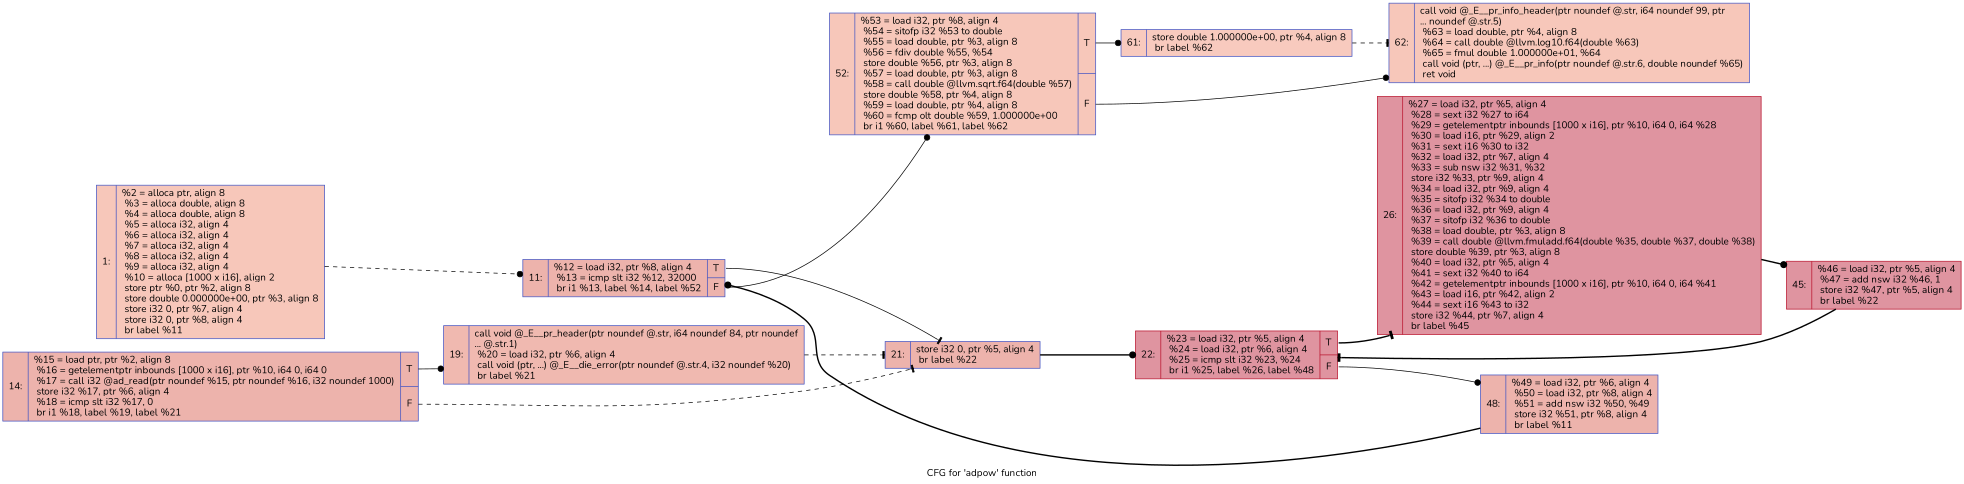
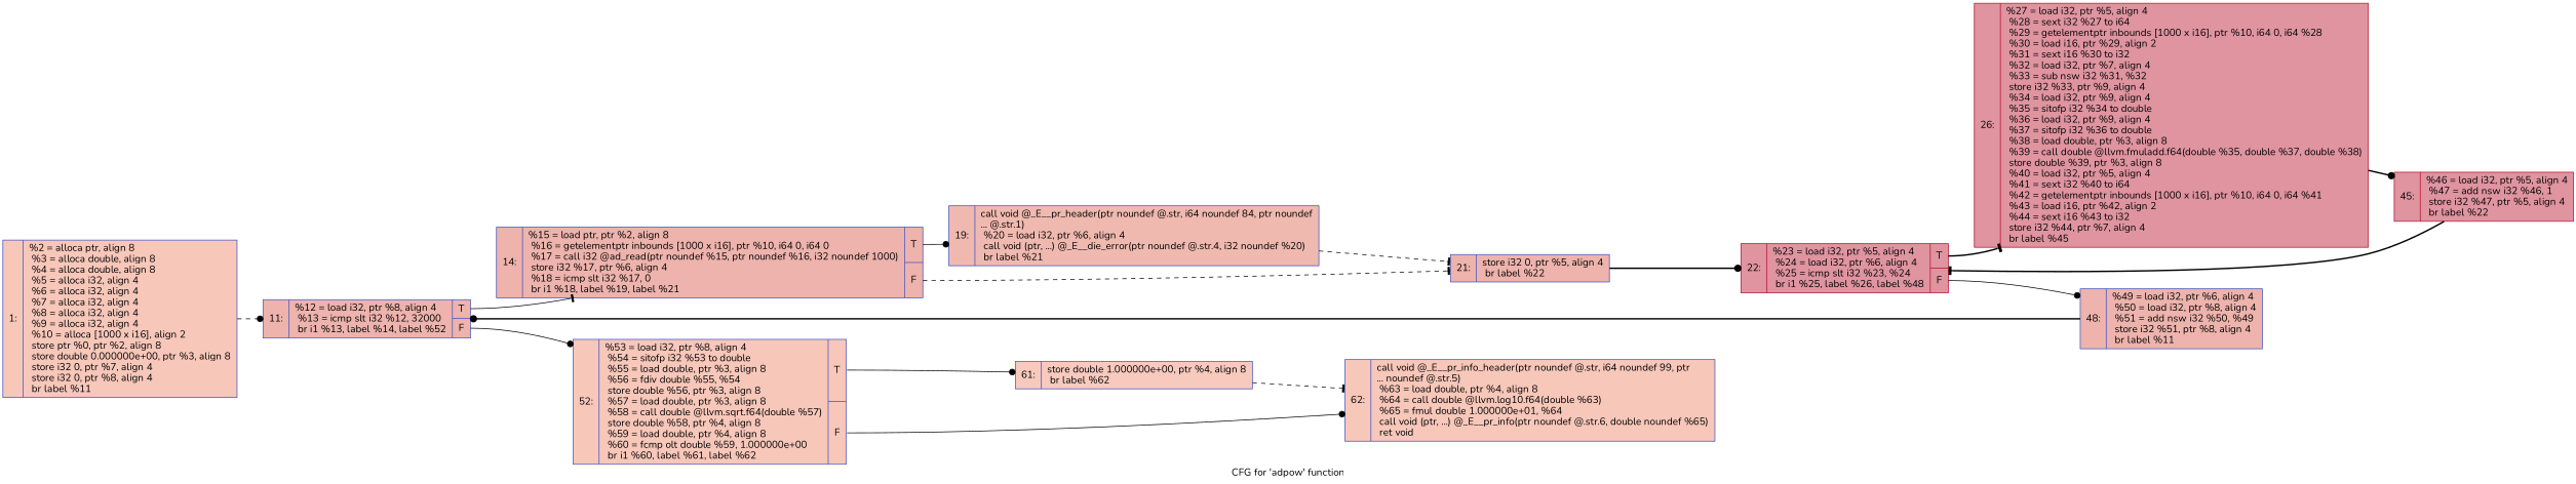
  digraph {
    fontname=Nunito
    label="CFG for 'adpow' function"
    rankdir=LR
    node [color="#3d50c3ff" fillcolor="#d6524470" fontname=Nunito shape=record style=filled]
    edge [arrowhead=dot fontname=Nunito style=solid]
    n1 [fillcolor="#ec7f6370" label="{1:\l|  %2 = alloca ptr, align 8\l  %3 = alloca double, align 8\l  %4 = alloca double, align 8\l  %5 = alloca i32, align 4\l  %6 = alloca i32, align 4\l  %7 = alloca i32, align 4\l  %8 = alloca i32, align 4\l  %9 = alloca i32, align 4\l  %10 = alloca [1000 x i16], align 2\l  store ptr %0, ptr %2, align 8\l  store double 0.000000e+00, ptr %3, align 8\l  store i32 0, ptr %7, align 4\l  store i32 0, ptr %8, align 4\l  br label %11\l}"]
    n2 [label="{11:\l|  %12 = load i32, ptr %8, align 4\l  %13 = icmp slt i32 %12, 32000\l  br i1 %13, label %14, label %52\l|{<s0>T|<s1>F}}"]
    n3 [label="{14:\l|  %15 = load ptr, ptr %2, align 8\l  %16 = getelementptr inbounds [1000 x i16], ptr %10, i64 0, i64 0\l  %17 = call i32 @ad_read(ptr noundef %15, ptr noundef %16, i32 noundef 1000)\l  store i32 %17, ptr %6, align 4\l  %18 = icmp slt i32 %17, 0\l  br i1 %18, label %19, label %21\l|{<s0>T|<s1>F}}"]
    n4 [fillcolor="#ec7f6370" label="{52:\l|  %53 = load i32, ptr %8, align 4\l  %54 = sitofp i32 %53 to double\l  %55 = load double, ptr %3, align 8\l  %56 = fdiv double %55, %54\l  store double %56, ptr %3, align 8\l  %57 = load double, ptr %3, align 8\l  %58 = call double @llvm.sqrt.f64(double %57)\l  store double %58, ptr %4, align 8\l  %59 = load double, ptr %4, align 8\l  %60 = fcmp olt double %59, 1.000000e+00\l  br i1 %60, label %61, label %62\l|{<s0>T|<s1>F}}"]
    n5 [fillcolor="#de614d70" label="{19:\l|  call void @_E__pr_header(ptr noundef @.str, i64 noundef 84, ptr noundef\l... @.str.1)\l  %20 = load i32, ptr %6, align 4\l  call void (ptr, ...) @_E__die_error(ptr noundef @.str.4, i32 noundef %20)\l  br label %21\l}"]
    n6 [label="{21:\l|  store i32 0, ptr %5, align 4\l  br label %22\l}"]
    n7 [fillcolor="#ef886b70" label="{61:\l|  store double 1.000000e+00, ptr %4, align 8\l  br label %62\l}"]
    n8 [fillcolor="#ec7f6370" label="{62:\l|  call void @_E__pr_info_header(ptr noundef @.str, i64 noundef 99, ptr\l... noundef @.str.5)\l  %63 = load double, ptr %4, align 8\l  %64 = call double @llvm.log10.f64(double %63)\l  %65 = fmul double 1.000000e+01, %64\l  call void (ptr, ...) @_E__pr_info(ptr noundef @.str.6, double noundef %65)\l  ret void\l}"]
    n9 [color="#b70d28ff" fillcolor="#b70d2870" label="{22:\l|  %23 = load i32, ptr %5, align 4\l  %24 = load i32, ptr %6, align 4\l  %25 = icmp slt i32 %23, %24\l  br i1 %25, label %26, label %48\l|{<s0>T|<s1>F}}"]
    n10 [color="#b70d28ff" fillcolor="#b70d2870" label="{26:\l|  %27 = load i32, ptr %5, align 4\l  %28 = sext i32 %27 to i64\l  %29 = getelementptr inbounds [1000 x i16], ptr %10, i64 0, i64 %28\l  %30 = load i16, ptr %29, align 2\l  %31 = sext i16 %30 to i32\l  %32 = load i32, ptr %7, align 4\l  %33 = sub nsw i32 %31, %32\l  store i32 %33, ptr %9, align 4\l  %34 = load i32, ptr %9, align 4\l  %35 = sitofp i32 %34 to double\l  %36 = load i32, ptr %9, align 4\l  %37 = sitofp i32 %36 to double\l  %38 = load double, ptr %3, align 8\l  %39 = call double @llvm.fmuladd.f64(double %35, double %37, double %38)\l  store double %39, ptr %3, align 8\l  %40 = load i32, ptr %5, align 4\l  %41 = sext i32 %40 to i64\l  %42 = getelementptr inbounds [1000 x i16], ptr %10, i64 0, i64 %41\l  %43 = load i16, ptr %42, align 2\l  %44 = sext i16 %43 to i32\l  store i32 %44, ptr %7, align 4\l  br label %45\l}"]
    n11 [label="{48:\l|  %49 = load i32, ptr %6, align 4\l  %50 = load i32, ptr %8, align 4\l  %51 = add nsw i32 %50, %49\l  store i32 %51, ptr %8, align 4\l  br label %11\l}"]
    n12 [color="#b70d28ff" fillcolor="#b70d2870" label="{45:\l|  %46 = load i32, ptr %5, align 4\l  %47 = add nsw i32 %46, 1\l  store i32 %47, ptr %5, align 4\l  br label %22\l}"]
    n1 -> n2 [style=dashed]
-   n2 -> n6 [arrowhead=tee tailport=s0]
+   n2 -> n3 [arrowhead=tee tailport=s0]
    n2 -> n4 [tailport=s1]
    n3 -> n5 [tailport=s0]
    n3 -> n6 [arrowhead=tee style=dashed tailport=s1]
    n4 -> n7 [tailport=s0]
    n4 -> n8 [tailport=s1]
    n5 -> n6 [arrowhead=tee style=dashed]
    n6 -> n9 [style=bold]
    n7 -> n8 [arrowhead=tee style=dashed]
    n9 -> n10 [arrowhead=tee style=bold tailport=s0]
    n9 -> n11 [tailport=s1]
    n10 -> n12 [style=bold]
    n11 -> n2 [style=bold]
    n12 -> n9 [arrowhead=tee style=bold]
  }
